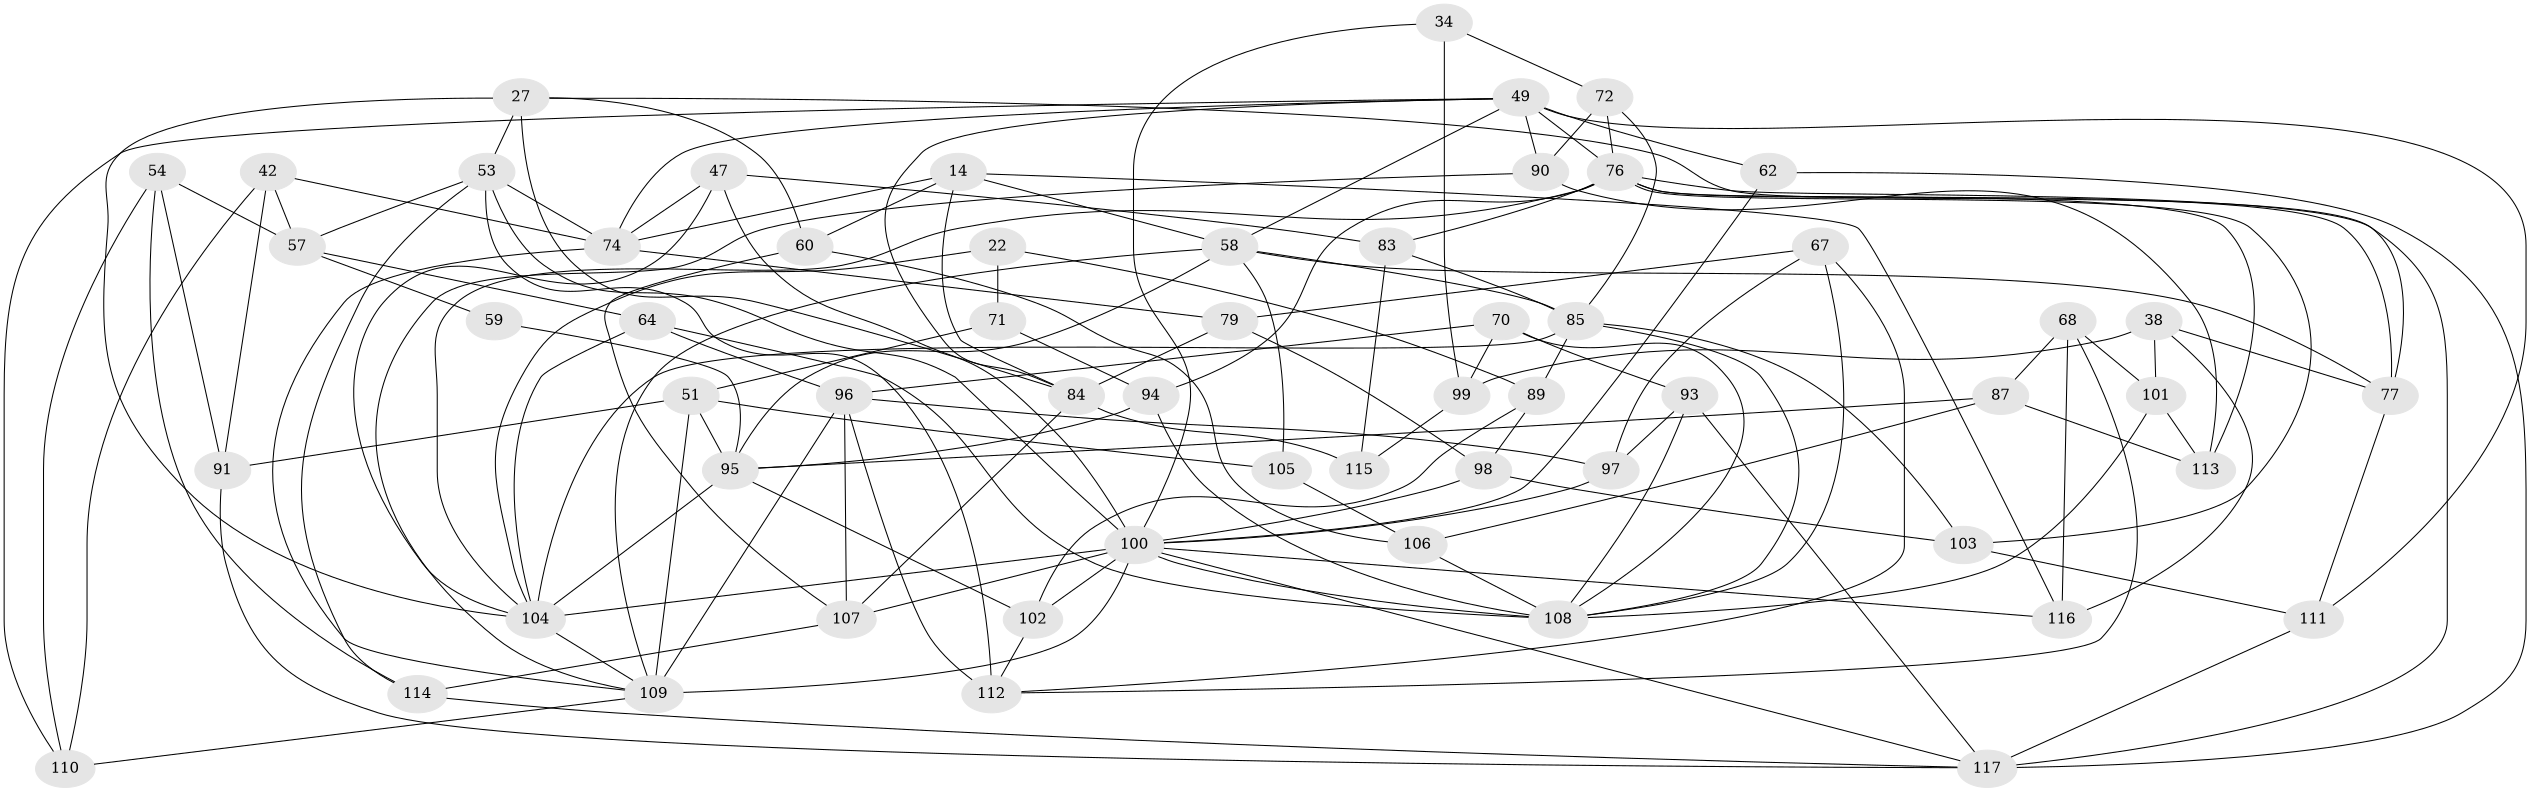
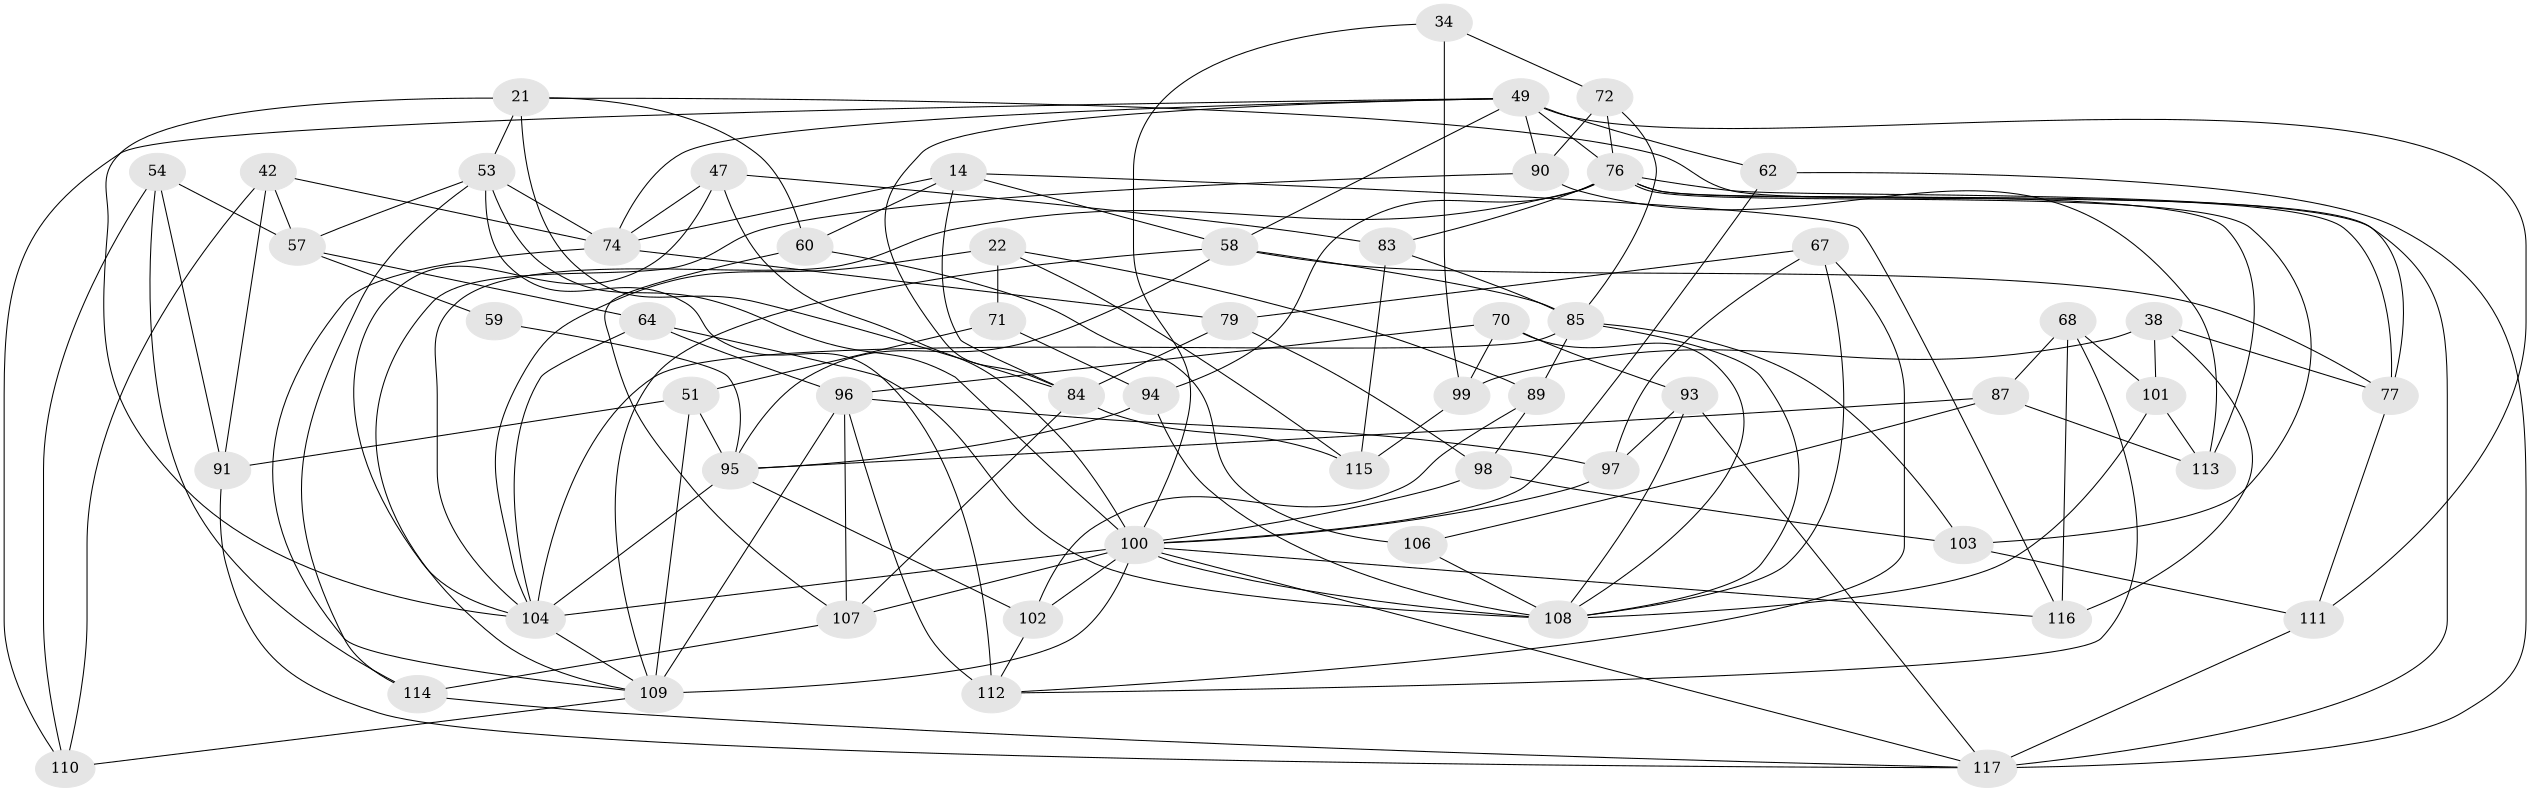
  graph {
    node [color=gray90 style=filled]
    14 [super="+13"]
    58 [super="+24+52"]
    60
    74 [super="+6+21+61"]
    84 [super="+2"]
    116
    77 [super="+75"]
    95 [super="+63+82"]
-   105
    109 [super="+40+45+55"]
    85 [super="+80"]
    106
    107 [super="+66"]
    79
    115 [super="+32"]
    22 [super="+7"]
    71
    89
    104 [super="+15+20+78+28+44"]
    51 [super="+29"]
    94
    98
    102
-   27 [super="+23"]
+   27 [super="+23" label=21]
    53 [super="+35"]
    100 [super="+50+88+69"]
    57 [super="+26"]
    112 [super="+86"]
    114
    111
    34
    72
    99 [super="+81"]
    76 [super="+73"]
    90
    117 [super="+30+92"]
    108 [super="+56"]
    38
    101
    113
    59
    64
    42
    91
    110
    47
    83
    49 [super="+39+48"]
    62
    103
    54
    96 [super="+8"]
    97
    67
    68
    87
    70
    93
    14 -- 58
    14 -- 60
    14 -- 74
    14 -- 84 [weight=2]
    14 -- 116
    58 -- 77
    58 -- 95 [weight=3]
-   58 -- 105
    58 -- 109 [weight=2]
    58 -- 85 [weight=2]
    60 -- 106
    60 -- 107
    74 -- 109
    74 -- 79
    84 -- 107
    84 -- 115 [weight=2]
    77 -- 111
    95 -- 104 [weight=3]
    95 -- 102
-   105 -- 106
    109 -- 110
    85 -- 89
    85 -- 104 [weight=3]
    85 -- 108
    85 -- 103
    106 -- 108
    107 -- 114
    79 -- 84
    79 -- 98
+   22 -- 115
    22 -- 71 [weight=2]
    22 -- 89
    22 -- 104 [weight=2]
    71 -- 51
    71 -- 94
    89 -- 98
    89 -- 102
    104 -- 109
    51 -- 95
-   51 -- 105 [weight=2]
    51 -- 109 [weight=2]
    51 -- 91
    94 -- 95
    94 -- 108
    98 -- 100
    98 -- 103
    102 -- 112
    27 -- 60
    27 -- 84
    27 -- 77
    27 -- 104 [weight=2]
    27 -- 53
    53 -- 74
    53 -- 100
    53 -- 57
    53 -- 112
    53 -- 114
    100 -- 116
    100 -- 109 [weight=3]
    100 -- 107
    100 -- 104
    100 -- 102
    100 -- 117
    100 -- 108 [weight=2]
    57 -- 59 [weight=2]
    57 -- 64
    114 -- 117
    111 -- 117
    34 -- 100
    34 -- 72
    34 -- 99 [weight=2]
    72 -- 85
    72 -- 76
    72 -- 90
    99 -- 115 [weight=2]
    76 -- 77 [weight=2]
    76 -- 104 [weight=2]
    76 -- 94
    76 -- 117 [weight=2]
    76 -- 113
    76 -- 83
    76 -- 103
    90 -- 109
    90 -- 113
    38 -- 116
    38 -- 77
    38 -- 99
    38 -- 101
    101 -- 108
    101 -- 113
    59 -- 95 [weight=2]
    64 -- 104
    64 -- 108
    64 -- 96
    42 -- 74
    42 -- 57
    42 -- 91
    42 -- 110
    91 -- 117
    47 -- 74
    47 -- 104
    47 -- 100
    47 -- 83
    83 -- 85
    83 -- 115
    49 -- 58 [weight=2]
    49 -- 74
    49 -- 84
    49 -- 111
    49 -- 76
    49 -- 90
    49 -- 110
    49 -- 62 [weight=2]
    62 -- 100
    62 -- 117
    103 -- 111
    54 -- 57
    54 -- 114
    54 -- 91
    54 -- 110
    96 -- 109
    96 -- 107 [weight=2]
    96 -- 112 [weight=2]
    96 -- 97
    97 -- 100
    67 -- 79
    67 -- 112
    67 -- 108
    67 -- 97
    68 -- 116
    68 -- 112
    68 -- 101
    68 -- 87
    87 -- 95
    87 -- 106
    87 -- 113
    70 -- 99
    70 -- 108
    70 -- 96
    70 -- 93
    93 -- 117
    93 -- 108
    93 -- 97
  }
